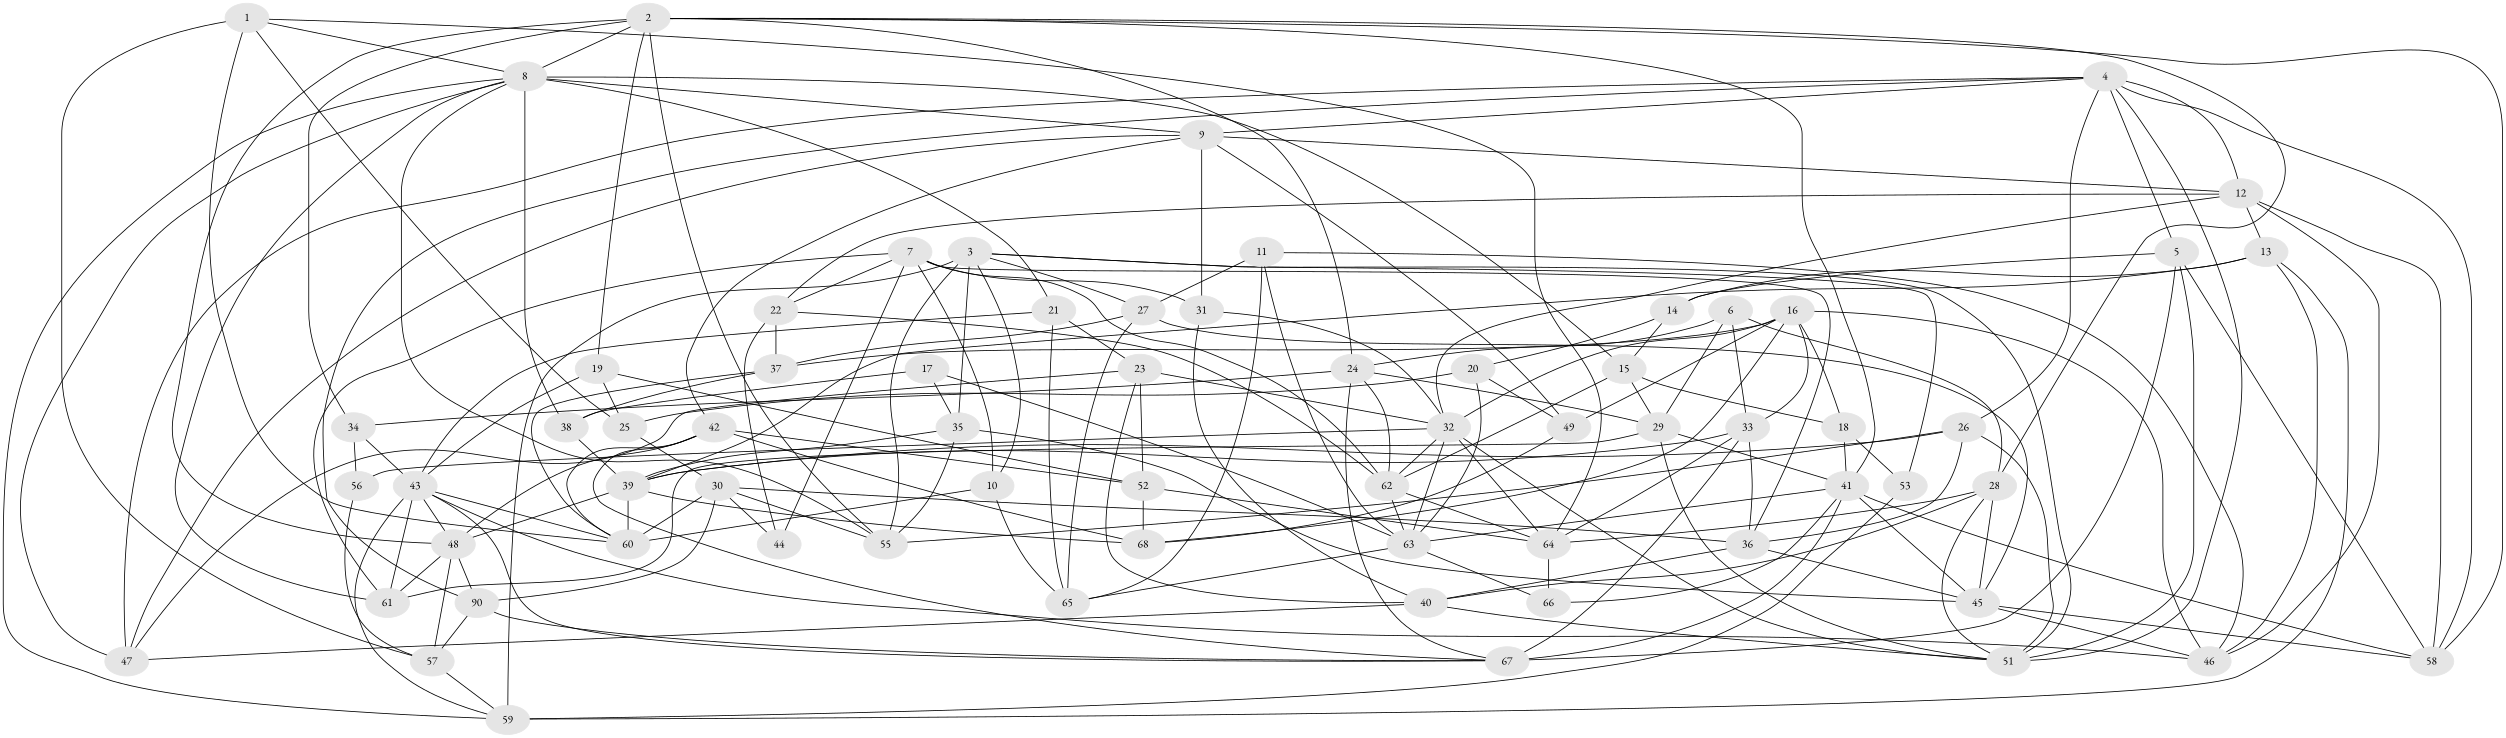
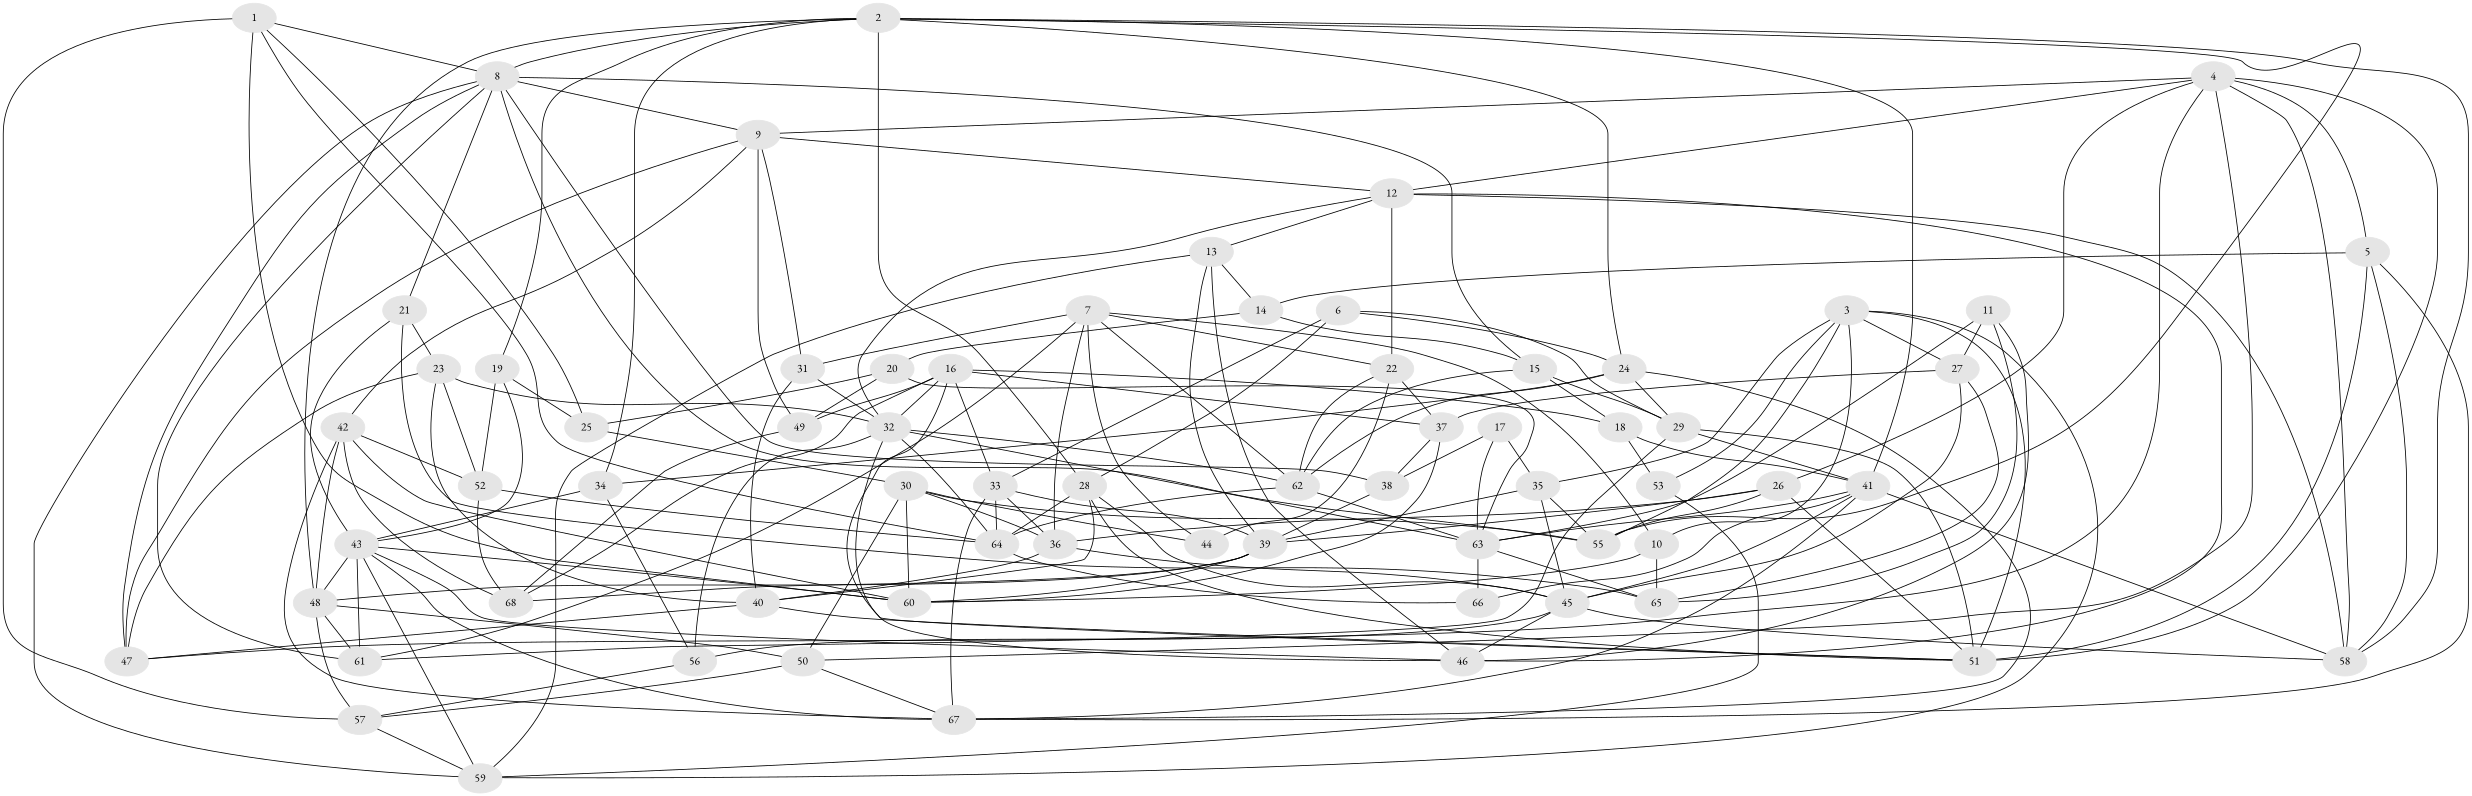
  graph {
    fontname="EB Garamond"
    node [color=gray90 fontname="EB Garamond" style=filled]
    edge [fontname="EB Garamond" weight=1.0]
    1
    8
    25
    57
    60
    64
    55
    59
    9
    47
    61
    15
    21
    38
    30
    66
    2
    19
    24
    28
    34
    41
    48
    58
    43
    52
    67
    29
    62
    51
    40
    45
    56
    63
-   50 [label=90]
+   50
    3
    10
    27
    35
    53
    65
    37
    39
    4
    5
    12
    26
    14
    31
    42
    49
    22
    46
    13
    32
    36
    20
    6
    33
    7
    44
    18
    23
    68
    11
    16
    17
    1 -- 8
    1 -- 25
    1 -- 57
    1 -- 60
    1 -- 64
    8 -- 55
    8 -- 59
    8 -- 9
    8 -- 47
    8 -- 61
    8 -- 15
    8 -- 21
    8 -- 38 [weight=2.0]
    25 -- 30
    57 -- 59
    64 -- 66
    9 -- 47
    9 -- 12
    9 -- 31
    9 -- 42
    9 -- 49
    15 -- 29
    15 -- 62
    15 -- 18
    21 -- 43
    21 -- 65
    21 -- 23
    38 -- 39
    30 -- 60
    30 -- 55
    30 -- 50
    30 -- 36
    30 -- 44
    2 -- 8
    2 -- 55
    2 -- 19
    2 -- 24
    2 -- 28
    2 -- 34
    2 -- 41
    2 -- 48
    2 -- 58
    19 -- 25
    19 -- 43
    19 -- 52
    24 -- 34
    24 -- 67
    24 -- 29
    24 -- 62
    28 -- 64
    28 -- 51
    28 -- 40
    28 -- 45
    34 -- 43 [weight=2.0]
    34 -- 56
    41 -- 66
    41 -- 58
    41 -- 67
    41 -- 45
    41 -- 63
    48 -- 57
    48 -- 61
    48 -- 50
    43 -- 60
    43 -- 59
    43 -- 61
    43 -- 48
    43 -- 67
    43 -- 46
    52 -- 64
    52 -- 68
    29 -- 61
    29 -- 41
    29 -- 51
    62 -- 64
    62 -- 63
    40 -- 47
    40 -- 51
    45 -- 58
+   45 -- 56
    45 -- 46
    56 -- 57
    63 -- 66
    63 -- 65
    50 -- 57
    50 -- 67
    3 -- 55
    3 -- 59
    3 -- 51
    3 -- 10
    3 -- 27
    3 -- 35
    3 -- 53
    10 -- 60 [weight=2.0]
    10 -- 65
    27 -- 45
    27 -- 65
    27 -- 37
    35 -- 55
    35 -- 45
    35 -- 39
    53 -- 59
    37 -- 60
    37 -- 38
    39 -- 60
    39 -- 48
    39 -- 68
    4 -- 9
    4 -- 47
    4 -- 58
    4 -- 51
    4 -- 50
    4 -- 5
    4 -- 12
    4 -- 26
    5 -- 58
    5 -- 67
    5 -- 51
    5 -- 14
    12 -- 58
    12 -- 22
    12 -- 46
    12 -- 13
    12 -- 32
    26 -- 55
    26 -- 51
    26 -- 39
    26 -- 36
    14 -- 15
    14 -- 20
    31 -- 40
    31 -- 32
    42 -- 60
    42 -- 48 [weight=2.0]
    42 -- 52
    42 -- 67
    42 -- 68
    49 -- 68
    22 -- 62
    22 -- 37
    22 -- 44
    13 -- 59
    13 -- 39
    13 -- 14
    13 -- 46
    32 -- 64 [weight=2.0]
    32 -- 62
    32 -- 51
    32 -- 56
    32 -- 63
    36 -- 40
    36 -- 45
    20 -- 25
    20 -- 63
    20 -- 49
    6 -- 24
    6 -- 28
    6 -- 29
    6 -- 33
    33 -- 64
    33 -- 67 [weight=2.0]
    33 -- 39
    33 -- 36 [weight=2.0]
    7 -- 61
    7 -- 62
    7 -- 10
    7 -- 31
    7 -- 22
    7 -- 36
    7 -- 44
    18 -- 41
    18 -- 53
    23 -- 47
    23 -- 52
    23 -- 40
    23 -- 32
    11 -- 63
    11 -- 27
    11 -- 65
    11 -- 46
    16 -- 37
    16 -- 49
    16 -- 46
    16 -- 32
    16 -- 33
    16 -- 18
    16 -- 68
    17 -- 38
    17 -- 63
    17 -- 35
  }
